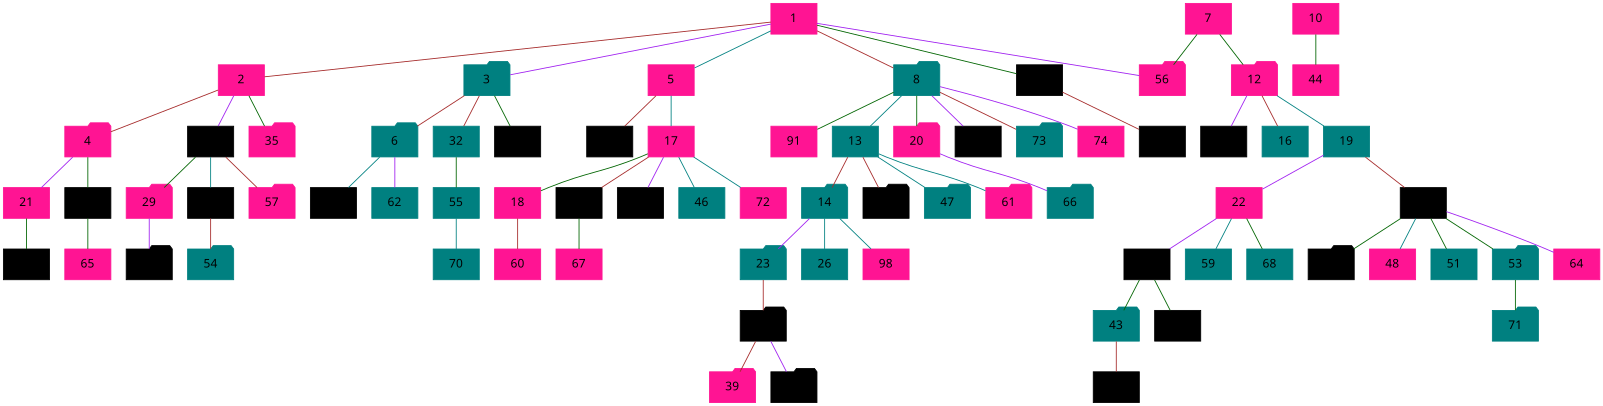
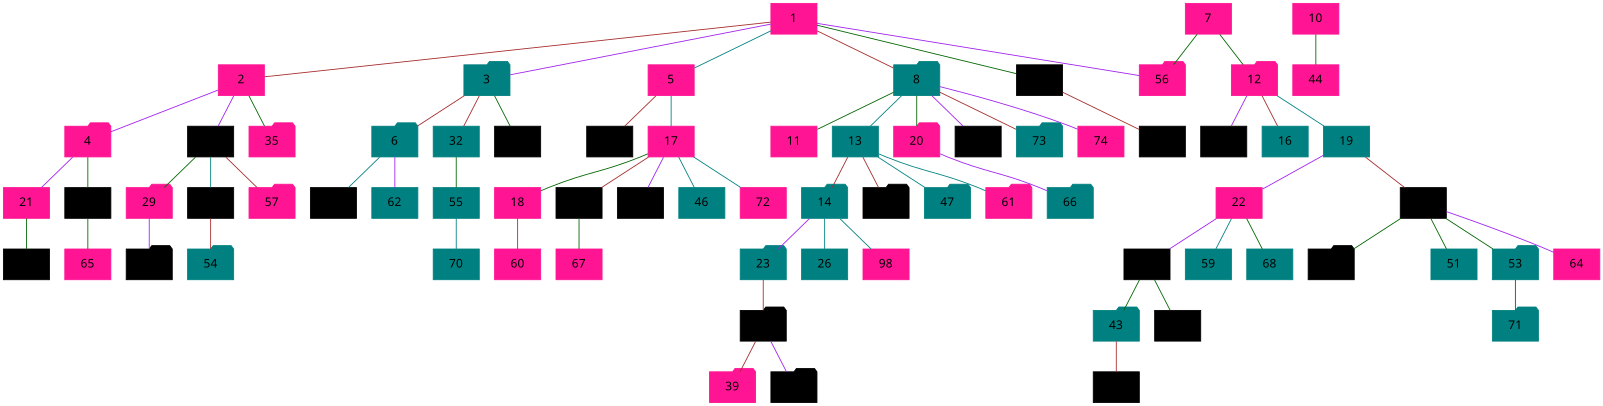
  graph {
    fontname="Noto Sans"
    node [color=deeppink fontname="Noto Sans" shape=box style=filled]
    edge [color=darkgreen fontname="Noto Sans"]
    1
    2
    3 [color=teal shape=folder]
    5
    8 [color=teal shape=folder]
    37 [color=black]
    56 [shape=folder]
    4 [shape=folder]
    24 [color=black]
    35 [shape=folder]
    6 [color=teal shape=folder]
    32 [color=teal]
    41 [color=black]
    9 [color=black]
    17
    12 [shape=folder]
    7
-   11 [label=91]
+   11
    13 [color=teal]
    20 [shape=folder]
    45 [color=black]
    73 [color=teal shape=folder]
    74
    49 [color=black]
    21
    27 [color=black]
    29 [shape=folder]
    33 [color=black]
    57 [shape=folder]
    28 [color=black]
    62 [color=teal]
    55 [color=teal]
    63 [color=black]
    65
    18
    25 [color=black]
    42 [color=black]
    46 [color=teal]
    72
    10
    44
    15 [color=black]
    16 [color=teal]
    19 [color=teal]
    14 [color=teal shape=folder]
    40 [color=black shape=folder]
    47 [color=teal shape=folder]
    61 [shape=folder]
    66 [color=teal shape=folder]
    22
    34 [color=black]
    23 [color=teal shape=folder]
    26 [color=teal]
    n54 [label=98]
    38 [color=black shape=folder]
    60
    67
    30 [color=black]
    59 [color=teal]
    68 [color=teal]
    36 [color=black shape=folder]
-   48
    51 [color=teal]
    53 [color=teal shape=folder]
    64
    43 [color=teal shape=folder]
    69 [color=black]
    39 [shape=folder]
    50 [color=black shape=folder]
    31 [color=black shape=folder]
    54 [color=teal shape=folder]
    52 [color=black]
    70 [color=teal]
    71 [color=teal shape=folder]
    1 -- 2 [color=brown]
    1 -- 3 [color=purple]
    1 -- 5 [color=teal]
    1 -- 8 [color=brown]
    1 -- 37
    1 -- 56 [color=purple]
-   2 -- 4 [color=brown]
+   2 -- 4 [color=purple]
    2 -- 24 [color=purple]
    2 -- 35
    3 -- 6 [color=brown]
    3 -- 32 [color=brown]
    3 -- 41
    5 -- 9 [color=brown]
    5 -- 17 [color=teal]
    8 -- 11
    8 -- 13 [color=teal]
    8 -- 20
    8 -- 45 [color=purple]
    8 -- 73 [color=brown]
    8 -- 74 [color=purple]
    37 -- 49 [color=brown]
    4 -- 21 [color=purple]
    4 -- 27
    24 -- 29
    24 -- 33 [color=teal]
    24 -- 57 [color=brown]
    6 -- 28 [color=teal]
    6 -- 62 [color=purple]
    32 -- 55
    17 -- 18
    17 -- 25 [color=brown]
    17 -- 42 [color=purple]
    17 -- 46 [color=teal]
    17 -- 72 [color=teal]
    12 -- 15 [color=purple]
    12 -- 16 [color=brown]
    12 -- 19 [color=teal]
    7 -- 56
    7 -- 12
    13 -- 14 [color=brown]
    13 -- 40 [color=brown]
    13 -- 47 [color=teal]
    13 -- 61 [color=teal]
    20 -- 66 [color=purple]
    21 -- 63
    27 -- 65
    29 -- 31 [color=purple]
    33 -- 54 [color=brown]
    55 -- 70 [color=teal]
    18 -- 60 [color=brown]
    25 -- 67
    10 -- 44
    19 -- 22 [color=purple]
    19 -- 34 [color=brown]
    14 -- 23 [color=purple]
    14 -- 26 [color=teal]
    14 -- n54 [color=teal]
    22 -- 30 [color=purple]
    22 -- 59 [color=teal]
    22 -- 68
    34 -- 36
-   34 -- 48 [color=teal]
    34 -- 51
    34 -- 53
    34 -- 64 [color=purple]
    23 -- 38 [color=brown]
    38 -- 39 [color=brown]
    38 -- 50 [color=purple]
    30 -- 43
    30 -- 69
    53 -- 71
    43 -- 52 [color=brown]
  }
